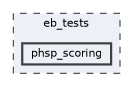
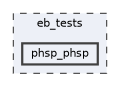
  digraph {
    compound=true
-   n1 [color=grey25 fillcolor="#edf0f7" fontname=Helvetica fontsize=10 height=0.2 label=phsp_scoring shape=box style="filled,bold" width=0.4]
+   n1 [color=grey25 fillcolor="#edf0f7" fontname=Helvetica fontsize=10 height=0.2 label=phsp_phsp shape=box style="filled,bold" width=0.4]
    subgraph cluster_1 {
      bgcolor="#edf0f7"
      fontname=Helvetica
      fontsize=10
      label=eb_tests
      pencolor=grey25
      style="filled,dashed"
      n1
    }
  }
